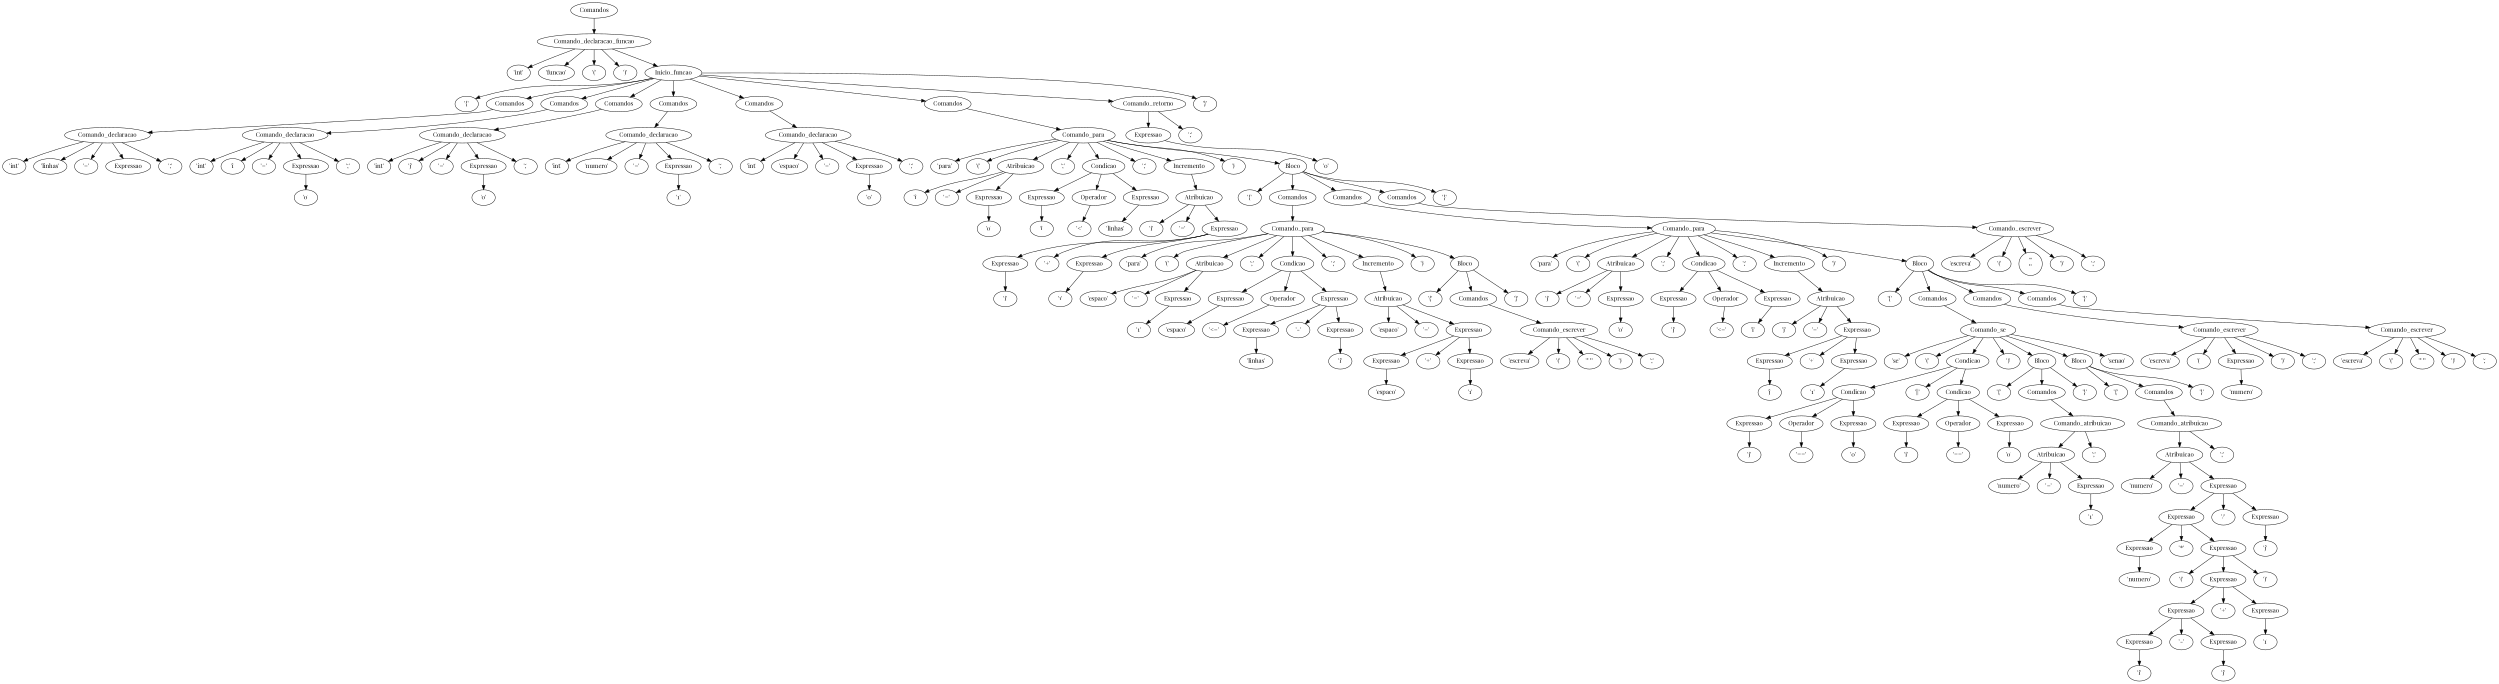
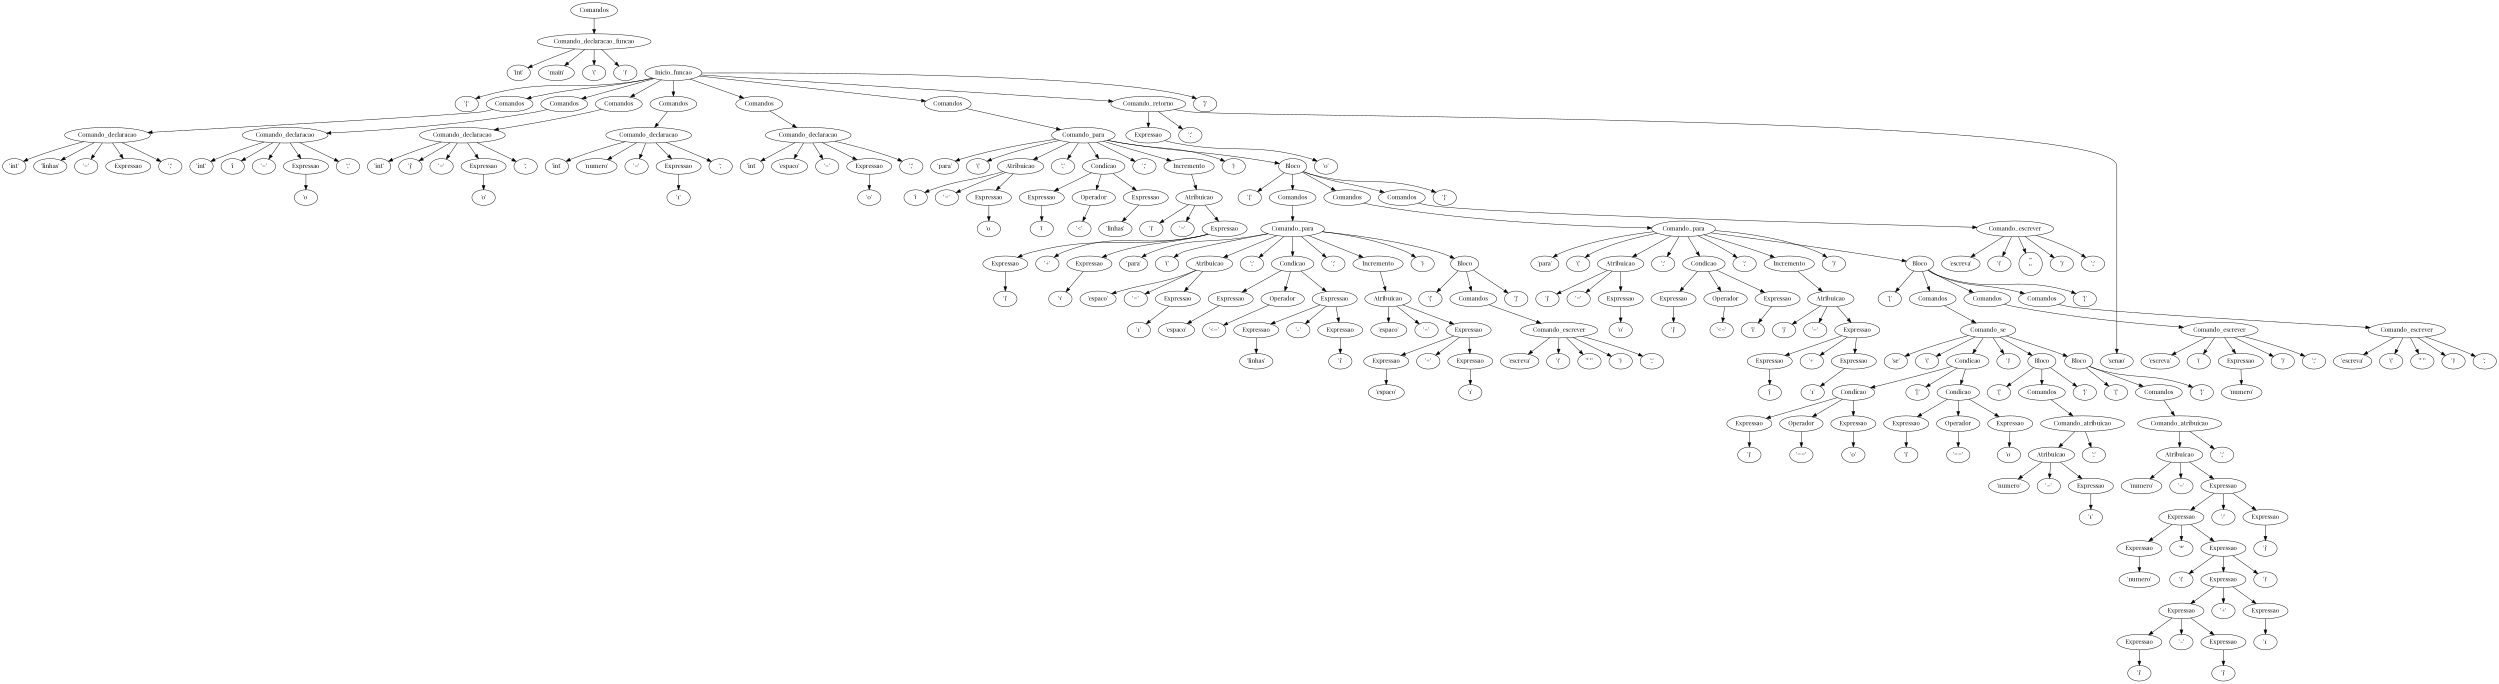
  digraph {
    fontname="Playfair Display"
    node [fontname="Playfair Display"]
    edge [fontname="Playfair Display"]
    n1 [label=Comandos]
    n2 [label=Comando_declaracao_funcao]
    n3 [label="'int'"]
-   n4 [label="'funcao'"]
+   n4 [label="'main'"]
    n5 [label="'('"]
    n6 [label="')'"]
    n7 [label=Inicio_funcao]
    n8 [label="'{'"]
    n9 [label=Comandos]
    n10 [label=Comandos]
    n11 [label=Comandos]
    n12 [label=Comandos]
    n13 [label=Comandos]
    n14 [label=Comandos]
    n15 [label=Comando_retorno]
    n16 [label="'}'"]
    n17 [label=Comando_declaracao]
    n18 [label=Comando_declaracao]
    n19 [label=Comando_declaracao]
    n20 [label=Comando_declaracao]
    n21 [label=Comando_declaracao]
    n22 [label=Comando_para]
    n23 [label=Expressao]
    n24 [label="';'"]
    n25 [label="'int'"]
    n26 [label="'linhas'"]
    n27 [label="'='"]
    n28 [label=Expressao]
    n29 [label="';'"]
    n30 [label="'int'"]
    n31 [label="'i'"]
    n32 [label="'='"]
    n33 [label=Expressao]
    n34 [label="';'"]
    n35 [label="'0'"]
    n36 [label="'int'"]
    n37 [label="'j'"]
    n38 [label="'='"]
    n39 [label=Expressao]
    n40 [label="';'"]
    n41 [label="'0'"]
    n42 [label="'int'"]
    n43 [label="'numero'"]
    n44 [label="'='"]
    n45 [label=Expressao]
    n46 [label="';'"]
    n47 [label="'1'"]
    n48 [label="'int'"]
    n49 [label="'espaco'"]
    n50 [label="'='"]
    n51 [label=Expressao]
    n52 [label="';'"]
    n53 [label="'0'"]
    n54 [label="'para'"]
    n55 [label="'('"]
    n56 [label=Atribuicao]
    n57 [label="';'"]
    n58 [label=Condicao]
    n59 [label="';'"]
    n60 [label=Incremento]
    n61 [label="')'"]
    n62 [label=Bloco]
    n63 [label="'i'"]
    n64 [label="'='"]
    n65 [label=Expressao]
    n66 [label=Expressao]
    n67 [label=Operador]
    n68 [label=Expressao]
    n69 [label=Atribuicao]
    n70 [label="'{'"]
    n71 [label=Comandos]
    n72 [label=Comandos]
    n73 [label=Comandos]
    n74 [label="'}'"]
    n75 [label="'0'"]
    n76 [label="'i'"]
    n77 [label="'<'"]
    n78 [label="'linhas'"]
    n79 [label="'i'"]
    n80 [label="'='"]
    n81 [label=Expressao]
    n82 [label=Expressao]
    n83 [label="'+'"]
    n84 [label=Expressao]
    n85 [label="'i'"]
    n86 [label="'1'"]
    n87 [label=Comando_para]
    n88 [label=Comando_para]
    n89 [label=Comando_escrever]
    n90 [label="'para'"]
    n91 [label="'('"]
    n92 [label=Atribuicao]
    n93 [label="';'"]
    n94 [label=Condicao]
    n95 [label="';'"]
    n96 [label=Incremento]
    n97 [label="')'"]
    n98 [label=Bloco]
    n99 [label="'espaco'"]
    n100 [label="'='"]
    n101 [label=Expressao]
    n102 [label=Expressao]
    n103 [label=Operador]
    n104 [label=Expressao]
    n105 [label=Atribuicao]
    n106 [label="'{'"]
    n107 [label=Comandos]
    n108 [label="'}'"]
    n109 [label="'1'"]
    n110 [label="'espaco'"]
    n111 [label="'<='"]
    n112 [label=Expressao]
    n113 [label="'-'"]
    n114 [label=Expressao]
    n115 [label="'linhas'"]
    n116 [label="'i'"]
    n117 [label="'espaco'"]
    n118 [label="'='"]
    n119 [label=Expressao]
    n120 [label=Expressao]
    n121 [label="'+'"]
    n122 [label=Expressao]
    n123 [label="'espaco'"]
    n124 [label="'1'"]
    n125 [label=Comando_escrever]
    n126 [label="'escreva'"]
    n127 [label="'('"]
    n128 [label="'\" \"'"]
    n129 [label="')'"]
    n130 [label="';'"]
    n131 [label="'para'"]
    n132 [label="'('"]
    n133 [label=Atribuicao]
    n134 [label="';'"]
    n135 [label=Condicao]
    n136 [label="';'"]
    n137 [label=Incremento]
    n138 [label="')'"]
    n139 [label=Bloco]
    n140 [label="'j'"]
    n141 [label="'='"]
    n142 [label=Expressao]
    n143 [label=Expressao]
    n144 [label=Operador]
    n145 [label=Expressao]
    n146 [label=Atribuicao]
    n147 [label="'{'"]
    n148 [label=Comandos]
    n149 [label=Comandos]
    n150 [label=Comandos]
    n151 [label="'}'"]
    n152 [label="'0'"]
    n153 [label="'j'"]
    n154 [label="'<='"]
    n155 [label="'i'"]
    n156 [label="'j'"]
    n157 [label="'='"]
    n158 [label=Expressao]
    n159 [label=Expressao]
    n160 [label="'+'"]
    n161 [label=Expressao]
    n162 [label="'j'"]
    n163 [label="'1'"]
    n164 [label=Comando_se]
    n165 [label=Comando_escrever]
    n166 [label=Comando_escrever]
    n167 [label="'se'"]
    n168 [label="'('"]
    n169 [label=Condicao]
    n170 [label="')'"]
    n171 [label=Bloco]
    n172 [label="'senao'"]
    n173 [label=Bloco]
    n174 [label=Condicao]
    n175 [label="'||'"]
    n176 [label=Condicao]
    n177 [label="'{'"]
    n178 [label=Comandos]
    n179 [label="'}'"]
    n180 [label="'{'"]
    n181 [label=Comandos]
    n182 [label="'}'"]
    n183 [label=Expressao]
    n184 [label=Operador]
    n185 [label=Expressao]
    n186 [label=Expressao]
    n187 [label=Operador]
    n188 [label=Expressao]
    n189 [label="'j'"]
    n190 [label="'=='"]
    n191 [label="'0'"]
    n192 [label="'i'"]
    n193 [label="'=='"]
    n194 [label="'0'"]
    n195 [label=Comando_atribuicao]
    n196 [label=Atribuicao]
    n197 [label="';'"]
    n198 [label="'numero'"]
    n199 [label="'='"]
    n200 [label=Expressao]
    n201 [label="'1'"]
    n202 [label=Comando_atribuicao]
    n203 [label=Atribuicao]
    n204 [label="';'"]
    n205 [label="'numero'"]
    n206 [label="'='"]
    n207 [label=Expressao]
    n208 [label=Expressao]
    n209 [label="'/'"]
    n210 [label=Expressao]
    n211 [label=Expressao]
    n212 [label="'*'"]
    n213 [label=Expressao]
    n214 [label="'j'"]
    n215 [label="'numero'"]
    n216 [label="'('"]
    n217 [label=Expressao]
    n218 [label="')'"]
    n219 [label=Expressao]
    n220 [label="'+'"]
    n221 [label=Expressao]
    n222 [label=Expressao]
    n223 [label="'-'"]
    n224 [label=Expressao]
    n225 [label="'1'"]
    n226 [label="'i'"]
    n227 [label="'j'"]
    n228 [label="'escreva'"]
    n229 [label="'('"]
    n230 [label=Expressao]
    n231 [label="')'"]
    n232 [label="';'"]
    n233 [label="'numero'"]
    n234 [label="'escreva'"]
    n235 [label="'('"]
    n236 [label="'\" \"'"]
    n237 [label="')'"]
    n238 [label="';'"]
    n239 [label="'escreva'"]
    n240 [label="'('"]
    n241 [label="'\"\n\"'"]
    n242 [label="')'"]
    n243 [label="';'"]
    n244 [label="'0'"]
    n1 -> n2
    n2 -> n3
    n2 -> n4
    n2 -> n5
    n2 -> n6
-   n2 -> n7
    n7 -> n8
    n7 -> n9
    n7 -> n10
    n7 -> n11
    n7 -> n12
    n7 -> n13
    n7 -> n14
    n7 -> n15
    n7 -> n16
    n9 -> n17
    n10 -> n18
    n11 -> n19
    n12 -> n20
    n13 -> n21
    n14 -> n22
    n15 -> n23
    n15 -> n24
    n17 -> n25
    n17 -> n26
    n17 -> n27
    n17 -> n28
    n17 -> n29
    n18 -> n30
    n18 -> n31
    n18 -> n32
    n18 -> n33
    n18 -> n34
    n19 -> n36
    n19 -> n37
    n19 -> n38
    n19 -> n39
    n19 -> n40
    n20 -> n42
    n20 -> n43
    n20 -> n44
    n20 -> n45
    n20 -> n46
    n21 -> n48
    n21 -> n49
    n21 -> n50
    n21 -> n51
    n21 -> n52
    n22 -> n54
    n22 -> n55
    n22 -> n56
    n22 -> n57
    n22 -> n58
    n22 -> n59
    n22 -> n60
    n22 -> n61
    n22 -> n62
    n23 -> n244
    n33 -> n35
    n39 -> n41
    n45 -> n47
    n51 -> n53
    n56 -> n63
    n56 -> n64
    n56 -> n65
    n58 -> n66
    n58 -> n67
    n58 -> n68
    n60 -> n69
    n62 -> n70
    n62 -> n71
    n62 -> n72
    n62 -> n73
    n62 -> n74
    n65 -> n75
    n66 -> n76
    n67 -> n77
    n68 -> n78
    n69 -> n79
    n69 -> n80
    n69 -> n81
    n71 -> n87
    n72 -> n88
    n73 -> n89
    n81 -> n82
    n81 -> n83
    n81 -> n84
    n82 -> n85
    n84 -> n86
    n87 -> n90
    n87 -> n91
    n87 -> n92
    n87 -> n93
    n87 -> n94
    n87 -> n95
    n87 -> n96
    n87 -> n97
    n87 -> n98
    n88 -> n131
    n88 -> n132
    n88 -> n133
    n88 -> n134
    n88 -> n135
    n88 -> n136
    n88 -> n137
    n88 -> n138
    n88 -> n139
    n89 -> n239
    n89 -> n240
    n89 -> n241
    n89 -> n242
    n89 -> n243
    n92 -> n99
    n92 -> n100
    n92 -> n101
    n94 -> n102
    n94 -> n103
    n94 -> n104
    n96 -> n105
    n98 -> n106
    n98 -> n107
    n98 -> n108
    n101 -> n109
    n102 -> n110
    n103 -> n111
    n104 -> n112
    n104 -> n113
    n104 -> n114
    n105 -> n117
    n105 -> n118
    n105 -> n119
    n107 -> n125
    n112 -> n115
    n114 -> n116
    n119 -> n120
    n119 -> n121
    n119 -> n122
    n120 -> n123
    n122 -> n124
    n125 -> n126
    n125 -> n127
    n125 -> n128
    n125 -> n129
    n125 -> n130
    n133 -> n140
    n133 -> n141
    n133 -> n142
    n135 -> n143
    n135 -> n144
    n135 -> n145
    n137 -> n146
    n139 -> n147
    n139 -> n148
    n139 -> n149
    n139 -> n150
    n139 -> n151
    n142 -> n152
    n143 -> n153
    n144 -> n154
    n145 -> n155
    n146 -> n156
    n146 -> n157
    n146 -> n158
    n148 -> n164
    n149 -> n165
    n150 -> n166
    n158 -> n159
    n158 -> n160
    n158 -> n161
    n159 -> n162
    n161 -> n163
    n164 -> n167
    n164 -> n168
    n164 -> n169
    n164 -> n170
    n164 -> n171
-   n164 -> n172
+   n15 -> n172
    n164 -> n173
    n165 -> n228
    n165 -> n229
    n165 -> n230
    n165 -> n231
    n165 -> n232
    n166 -> n234
    n166 -> n235
    n166 -> n236
    n166 -> n237
    n166 -> n238
    n169 -> n174
    n169 -> n175
    n169 -> n176
    n171 -> n177
    n171 -> n178
    n171 -> n179
    n173 -> n180
    n173 -> n181
    n173 -> n182
    n174 -> n183
    n174 -> n184
    n174 -> n185
    n176 -> n186
    n176 -> n187
    n176 -> n188
    n178 -> n195
    n181 -> n202
    n183 -> n189
    n184 -> n190
    n185 -> n191
    n186 -> n192
    n187 -> n193
    n188 -> n194
    n195 -> n196
    n195 -> n197
    n196 -> n198
    n196 -> n199
    n196 -> n200
    n200 -> n201
    n202 -> n203
    n202 -> n204
    n203 -> n205
    n203 -> n206
    n203 -> n207
    n207 -> n208
    n207 -> n209
    n207 -> n210
    n208 -> n211
    n208 -> n212
    n208 -> n213
    n210 -> n214
    n211 -> n215
    n213 -> n216
    n213 -> n217
    n213 -> n218
    n217 -> n219
    n217 -> n220
    n217 -> n221
    n219 -> n222
    n219 -> n223
    n219 -> n224
    n221 -> n225
    n222 -> n226
    n224 -> n227
    n230 -> n233
  }
